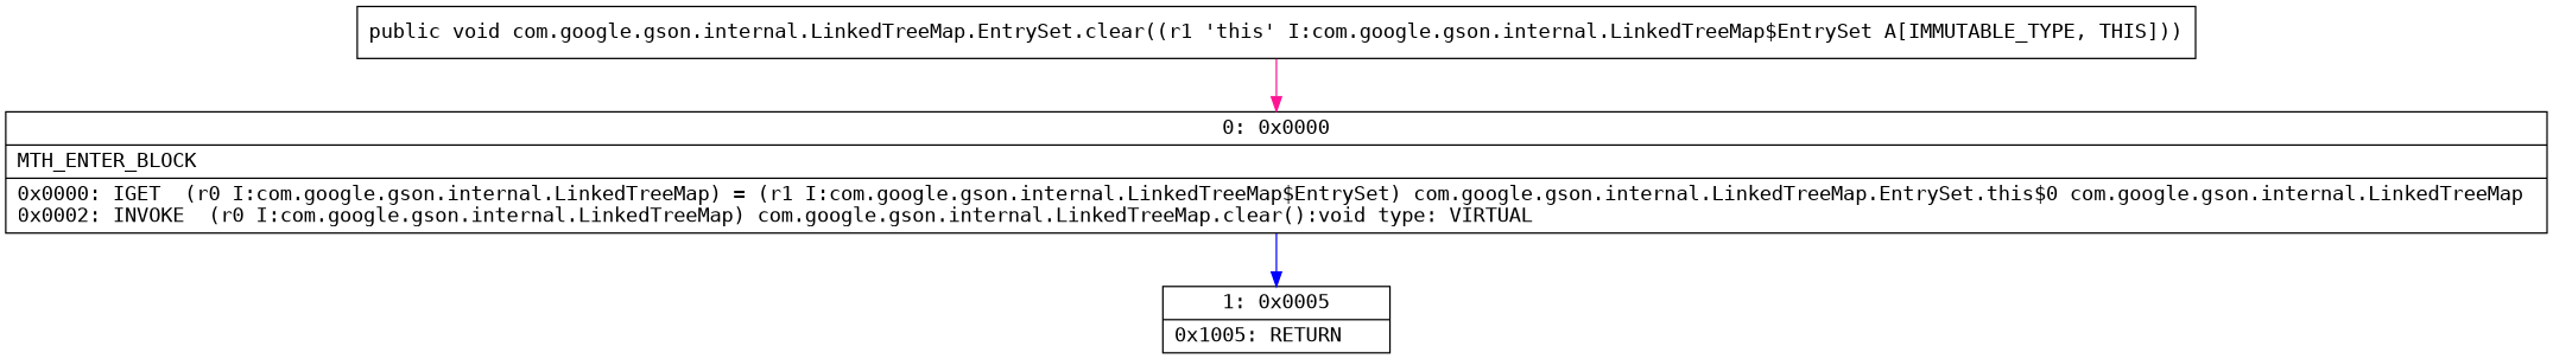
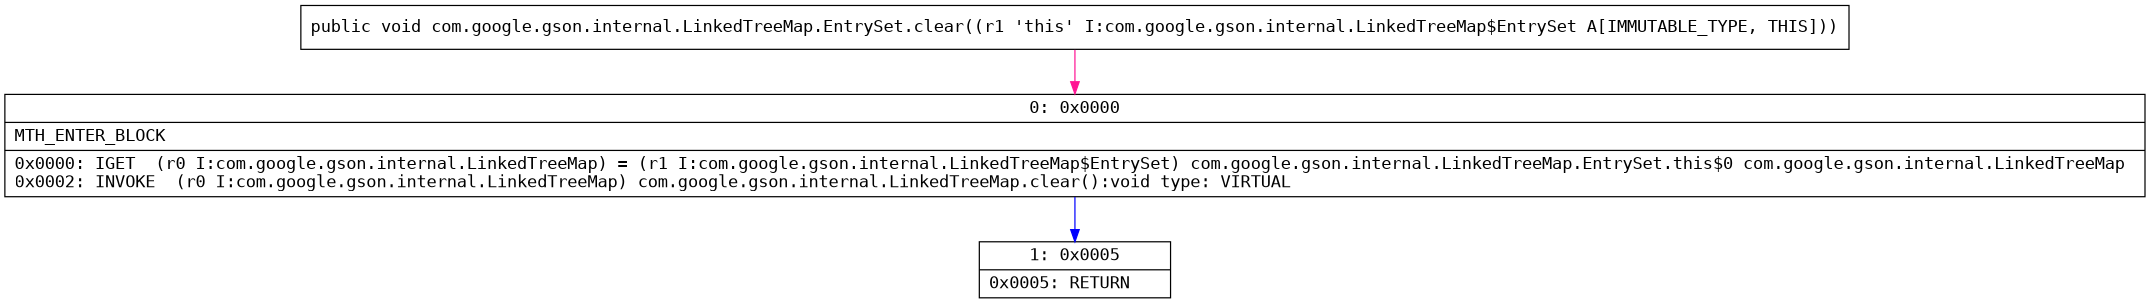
  digraph {
    fontname="DejaVu Sans Mono"
    node [shape=record fontname="DejaVu Sans Mono"]
    edge [fontname="DejaVu Sans Mono"]
    n1 [label="{0\:\ 0x0000|MTH_ENTER_BLOCK\l|0x0000: IGET  (r0 I:com.google.gson.internal.LinkedTreeMap) = (r1 I:com.google.gson.internal.LinkedTreeMap$EntrySet) com.google.gson.internal.LinkedTreeMap.EntrySet.this$0 com.google.gson.internal.LinkedTreeMap \l0x0002: INVOKE  (r0 I:com.google.gson.internal.LinkedTreeMap) com.google.gson.internal.LinkedTreeMap.clear():void type: VIRTUAL \l}"]
-   n2 [label="{1\:\ 0x0005|0x1005: RETURN   \l}"]
+   n2 [label="{1\:\ 0x0005|0x0005: RETURN   \l}"]
    n3 [label="{public void com.google.gson.internal.LinkedTreeMap.EntrySet.clear((r1 'this' I:com.google.gson.internal.LinkedTreeMap$EntrySet A[IMMUTABLE_TYPE, THIS])) }"]
    n1 -> n2 [color=blue]
    n3 -> n1 [color=deeppink]
  }
